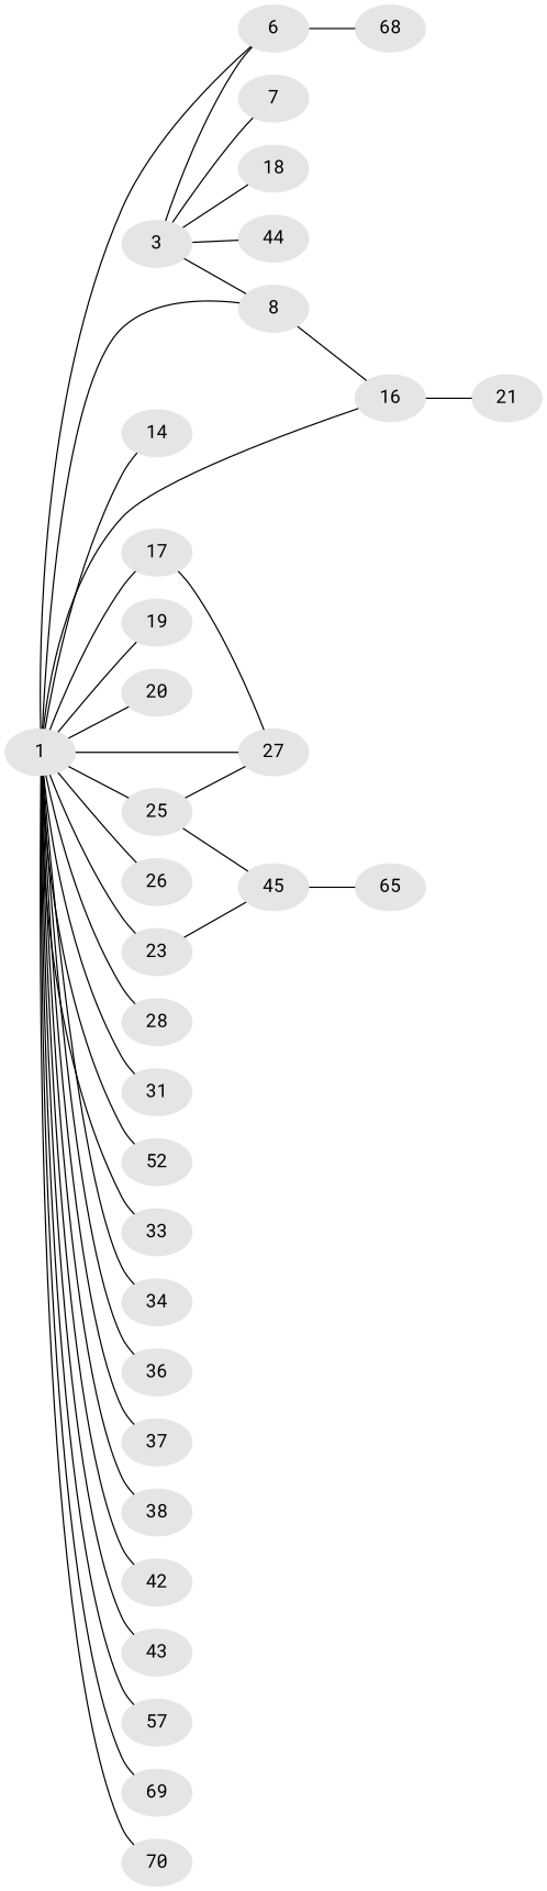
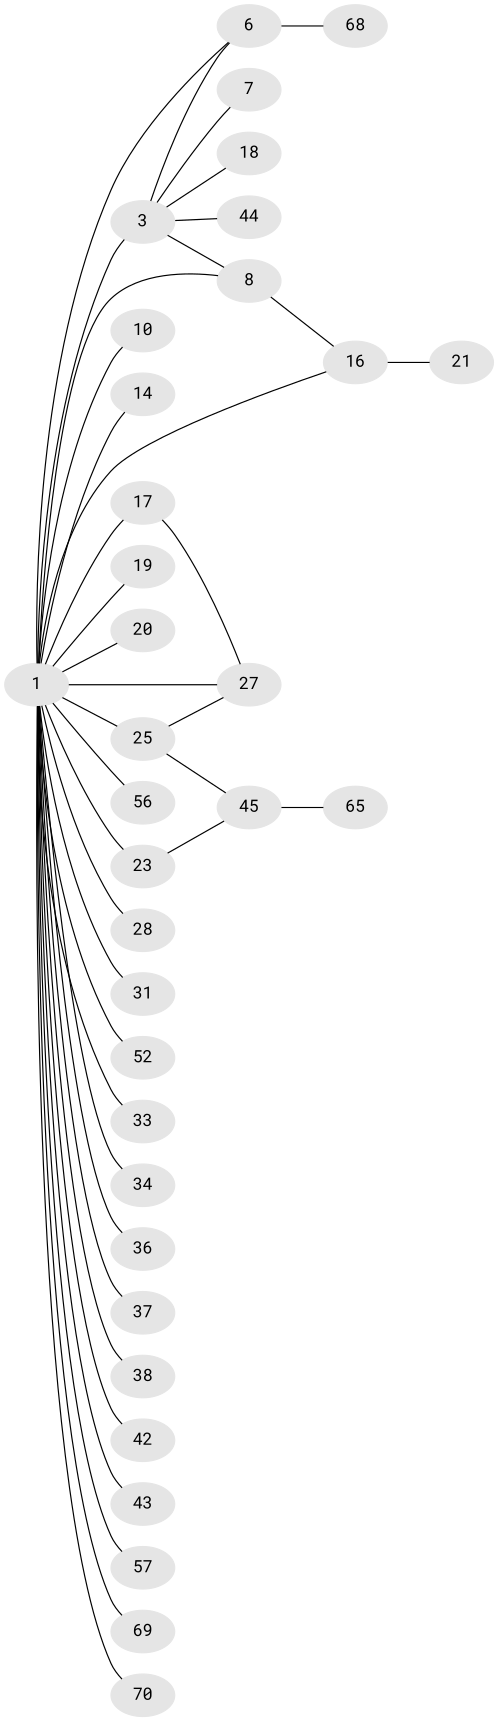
  graph {
    fontname="Roboto Mono"
    rankdir=LR
    node [color=gray90 fontname="Roboto Mono" style=filled]
    edge [fontname="Roboto Mono"]
    1 [super="+4+9+2+52"]
    3 [super="+12+22+13"]
    6 [super="+40"]
    8 [super="+59+24"]
+   10
    14
    16
    17 [super="+60"]
    19 [super="+50+39"]
    20 [super="+41"]
    23 [super="+51"]
    25
-   26
+   26 [label=56]
    27 [super="+49"]
    28
    31 [super="+54+47"]
    n17 [label=52]
    33
    34
    36
    37
    38
    42 [super="+67"]
    43
    57
    69
    70
    44 [super="+56"]
    7
    18
    68
    21 [super="+48"]
    45
    65
+   1 -- 3 [weight=6]
    1 -- 6
    1 -- 8 [weight=4]
+   1 -- 10
    1 -- 14
    1 -- 16
    1 -- 17 [weight=2]
    1 -- 19
    1 -- 20
    1 -- 23 [weight=2]
    1 -- 25
    1 -- 26
    1 -- 27 [weight=3]
    1 -- 28
    1 -- 31
    1 -- n17
    1 -- 33
    1 -- 34
    1 -- 36
    1 -- 37
    1 -- 38
    1 -- 42 [weight=2]
    1 -- 43
    1 -- 57
    1 -- 69
    1 -- 70
    3 -- 6
    3 -- 8 [weight=2]
    3 -- 44
    3 -- 7
    3 -- 18
    6 -- 68
    8 -- 16
    16 -- 21
    17 -- 27
    23 -- 45
    25 -- 27
    25 -- 45
    45 -- 65
  }
